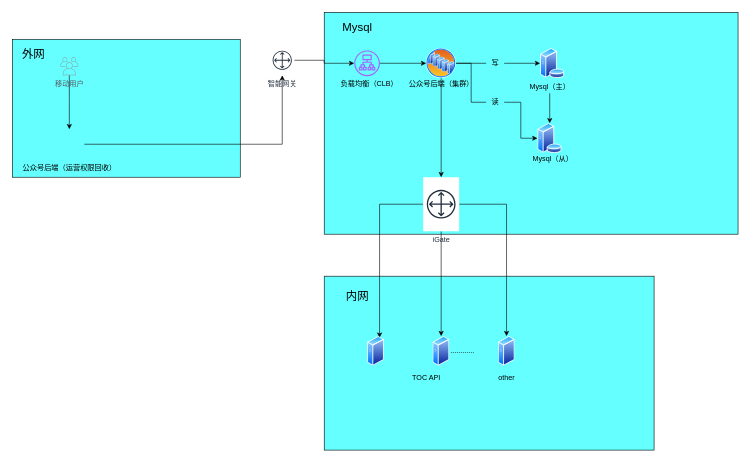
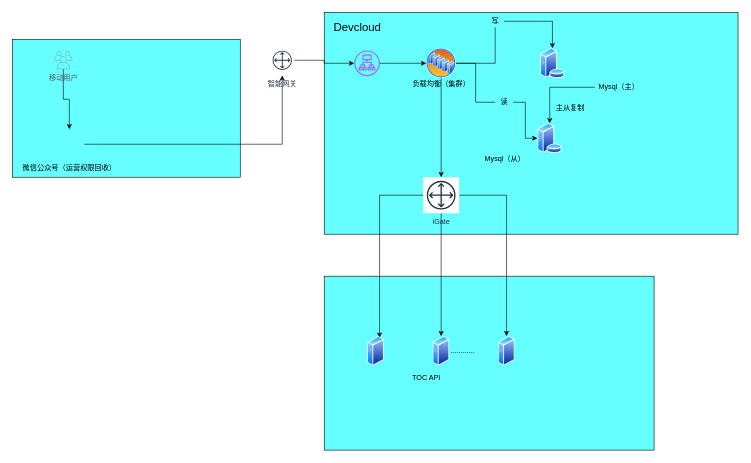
  <mxCell id="0" style=";html=1;" />
  <mxCell id="1" style=";html=1;" parent="0" />
  <mxCell id="2" value="" style="rounded=0;whiteSpace=wrap;html=1;fontSize=19;fillColor=#66FFFF;" vertex="1" parent="1"><mxGeometry x="540" y="20" width="690" height="370" as="geometry" /></mxCell>
  <mxCell id="3" value="" style="rounded=0;whiteSpace=wrap;html=1;fillColor=#66FFFF;" vertex="1" parent="1"><mxGeometry x="20" y="65" width="380" height="230" as="geometry" /></mxCell>
  <mxCell id="4" style="edgeStyle=orthogonalEdgeStyle;rounded=0;orthogonalLoop=1;jettySize=auto;html=1;" edge="1" parent="1" source="5" target="7"><mxGeometry relative="1" as="geometry" /></mxCell>
- <mxCell id="5" value="移动用户" style="sketch=0;outlineConnect=0;gradientColor=none;fontColor=#545B64;strokeColor=none;fillColor=#879196;dashed=0;verticalLabelPosition=bottom;verticalAlign=top;align=center;html=1;fontSize=12;fontStyle=0;aspect=fixed;shape=mxgraph.aws4.illustration_users;pointerEvents=1" vertex="1" parent="1"><mxGeometry x="100" y="95" width="30" height="30" as="geometry" /></mxCell>
+ <mxCell id="5" value="移动用户" style="sketch=0;outlineConnect=0;gradientColor=none;fontColor=#545B64;strokeColor=none;fillColor=#879196;dashed=0;verticalLabelPosition=bottom;verticalAlign=top;align=center;html=1;fontSize=12;fontStyle=0;aspect=fixed;shape=mxgraph.aws4.illustration_users;pointerEvents=1" vertex="1" parent="1"><mxGeometry x="90" y="85" width="30" height="30" as="geometry" /></mxCell>
  <mxCell id="6" style="edgeStyle=orthogonalEdgeStyle;rounded=0;orthogonalLoop=1;jettySize=auto;html=1;" edge="1" parent="1" source="7" target="10"><mxGeometry relative="1" as="geometry"><mxPoint x="420" y="240" as="targetPoint" /></mxGeometry></mxCell>
  <mxCell id="7" value="" style="shape=image;html=1;verticalAlign=top;verticalLabelPosition=bottom;labelBackgroundColor=#ffffff;imageAspect=0;aspect=fixed;image=https://cdn4.iconfinder.com/data/icons/socialcones/508/WeChat-128.png" vertex="1" parent="1"><mxGeometry x="90" y="215" width="50" height="50" as="geometry" /></mxCell>
- <mxCell id="8" value="公众号后端（运营权限回收）" style="text;html=1;align=center;verticalAlign=middle;resizable=0;points=[];autosize=1;strokeColor=none;fillColor=none;" vertex="1" parent="1"><mxGeometry x="30" y="270" width="170" height="20" as="geometry" /></mxCell>
+ <mxCell id="8" value="微信公众号（运营权限回收）" style="text;html=1;align=center;verticalAlign=middle;resizable=0;points=[];autosize=1;strokeColor=none;fillColor=none;" vertex="1" parent="1"><mxGeometry x="30" y="270" width="170" height="20" as="geometry" /></mxCell>
  <mxCell id="9" style="edgeStyle=orthogonalEdgeStyle;rounded=0;orthogonalLoop=1;jettySize=auto;html=1;fontSize=12;" edge="1" parent="1" source="10" target="21"><mxGeometry relative="1" as="geometry" /></mxCell>
  <mxCell id="10" value="智能网关" style="sketch=0;outlineConnect=0;fontColor=#232F3E;gradientColor=none;strokeColor=#232F3E;fillColor=#ffffff;dashed=0;verticalLabelPosition=bottom;verticalAlign=top;align=center;html=1;fontSize=12;fontStyle=0;aspect=fixed;shape=mxgraph.aws4.resourceIcon;resIcon=mxgraph.aws4.customer_gateway;" vertex="1" parent="1"><mxGeometry x="450" y="75" width="40" height="50" as="geometry" /></mxCell>
- <mxCell id="11" value="外网" style="text;html=1;align=center;verticalAlign=middle;resizable=0;points=[];autosize=1;strokeColor=none;fillColor=none;fontSize=19;" vertex="1" parent="1"><mxGeometry x="30" y="75" width="50" height="30" as="geometry" /></mxCell>
- <mxCell id="12" value="Mysql" style="text;html=1;align=center;verticalAlign=middle;resizable=0;points=[];autosize=1;strokeColor=none;fillColor=none;fontSize=19;" vertex="1" parent="1"><mxGeometry x="550" y="30" width="90" height="30" as="geometry" /></mxCell>
- <mxCell id="13" value="公众号后端（集群）" style="text;html=1;align=center;verticalAlign=middle;resizable=0;points=[];autosize=1;strokeColor=none;fillColor=none;fontSize=12;" vertex="1" parent="1"><mxGeometry x="675" y="130" width="120" height="20" as="geometry" /></mxCell>
+ <mxCell id="12" value="Devcloud" style="text;html=1;align=center;verticalAlign=middle;resizable=0;points=[];autosize=1;strokeColor=none;fillColor=none;fontSize=19;" vertex="1" parent="1"><mxGeometry x="550" y="30" width="90" height="30" as="geometry" /></mxCell>
+ <mxCell id="13" value="负载均衡（集群）" style="text;html=1;align=center;verticalAlign=middle;resizable=0;points=[];autosize=1;strokeColor=none;fillColor=none;fontSize=12;" vertex="1" parent="1"><mxGeometry x="675" y="130" width="120" height="20" as="geometry" /></mxCell>
  <mxCell id="14" value="" style="aspect=fixed;perimeter=ellipsePerimeter;html=1;align=center;shadow=0;dashed=0;spacingTop=3;image;image=img/lib/active_directory/database_server.svg;fontSize=12;fillColor=#66FFFF;" vertex="1" parent="1"><mxGeometry x="900" y="80" width="41" height="50" as="geometry" /></mxCell>
  <mxCell id="15" value="" style="edgeStyle=orthogonalEdgeStyle;rounded=0;orthogonalLoop=1;jettySize=auto;html=1;fontSize=12;" edge="1" parent="1" source="16" target="17"><mxGeometry relative="1" as="geometry" /></mxCell>
- <mxCell id="16" value="Mysql（主）" style="text;html=1;align=center;verticalAlign=middle;resizable=0;points=[];autosize=1;strokeColor=none;fillColor=none;fontSize=12;" vertex="1" parent="1"><mxGeometry x="876" y="135" width="80" height="20" as="geometry" /></mxCell>
+ <mxCell id="16" value="Mysql（主）" style="text;html=1;align=center;verticalAlign=middle;resizable=0;points=[];autosize=1;strokeColor=none;fillColor=none;fontSize=12;" vertex="1" parent="1"><mxGeometry x="991" y="135" width="80" height="20" as="geometry" /></mxCell>
  <mxCell id="17" value="" style="aspect=fixed;perimeter=ellipsePerimeter;html=1;align=center;shadow=0;dashed=0;spacingTop=3;image;image=img/lib/active_directory/database_server.svg;fontSize=12;fillColor=#66FFFF;" vertex="1" parent="1"><mxGeometry x="895.5" y="205" width="41" height="50" as="geometry" /></mxCell>
- <mxCell id="18" value="Mysql（从）" style="text;html=1;align=center;verticalAlign=middle;resizable=0;points=[];autosize=1;strokeColor=none;fillColor=none;fontSize=12;" vertex="1" parent="1"><mxGeometry x="880.5" y="255" width="80" height="20" as="geometry" /></mxCell>
+ <mxCell id="18" value="Mysql（从）" style="text;html=1;align=center;verticalAlign=middle;resizable=0;points=[];autosize=1;strokeColor=none;fillColor=none;fontSize=12;" vertex="1" parent="1"><mxGeometry x="800.5" y="255" width="80" height="20" as="geometry" /></mxCell>
+ <mxCell id="19" value="主从复制" style="text;html=1;align=center;verticalAlign=middle;resizable=0;points=[];autosize=1;strokeColor=none;fillColor=none;fontSize=12;" vertex="1" parent="1"><mxGeometry x="920" y="170" width="60" height="20" as="geometry" /></mxCell>
  <mxCell id="20" style="edgeStyle=orthogonalEdgeStyle;rounded=0;orthogonalLoop=1;jettySize=auto;html=1;fontSize=12;" edge="1" parent="1" source="21" target="26"><mxGeometry relative="1" as="geometry" /></mxCell>
  <mxCell id="21" value="" style="sketch=0;outlineConnect=0;fontColor=#232F3E;gradientColor=none;fillColor=#A166FF;strokeColor=none;dashed=0;verticalLabelPosition=bottom;verticalAlign=top;align=center;html=1;fontSize=12;fontStyle=0;aspect=fixed;pointerEvents=1;shape=mxgraph.aws4.application_load_balancer;" vertex="1" parent="1"><mxGeometry x="590" y="83.5" width="43" height="43" as="geometry" /></mxCell>
- <mxCell id="22" value="负载均衡（CLB）" style="text;html=1;align=center;verticalAlign=middle;resizable=0;points=[];autosize=1;strokeColor=none;fillColor=none;fontSize=12;" vertex="1" parent="1"><mxGeometry x="560" y="130" width="110" height="20" as="geometry" /></mxCell>
  <mxCell id="23" style="edgeStyle=orthogonalEdgeStyle;rounded=0;orthogonalLoop=1;jettySize=auto;html=1;entryX=0;entryY=0.5;entryDx=0;entryDy=0;fontSize=12;startArrow=none;" edge="1" parent="1" source="27" target="17"><mxGeometry relative="1" as="geometry" /></mxCell>
  <mxCell id="24" style="edgeStyle=orthogonalEdgeStyle;rounded=0;orthogonalLoop=1;jettySize=auto;html=1;fontSize=12;startArrow=none;" edge="1" parent="1" source="29" target="14"><mxGeometry relative="1" as="geometry" /></mxCell>
  <mxCell id="25" style="edgeStyle=orthogonalEdgeStyle;rounded=0;orthogonalLoop=1;jettySize=auto;html=1;fontSize=12;" edge="1" parent="1" source="26" target="36"><mxGeometry relative="1" as="geometry" /></mxCell>
  <mxCell id="26" value="" style="aspect=fixed;perimeter=ellipsePerimeter;html=1;align=center;shadow=0;dashed=0;spacingTop=3;image;image=img/lib/active_directory/server_farm.svg;fontSize=12;fillColor=#66FFFF;" vertex="1" parent="1"><mxGeometry x="710" y="80" width="50" height="50" as="geometry" /></mxCell>
- <mxCell id="27" value="读" style="text;html=1;align=center;verticalAlign=middle;resizable=0;points=[];autosize=1;strokeColor=none;fillColor=none;fontSize=12;" vertex="1" parent="1"><mxGeometry x="810" y="160" width="30" height="20" as="geometry" /></mxCell>
+ <mxCell id="27" value="读" style="text;html=1;align=center;verticalAlign=middle;resizable=0;points=[];autosize=1;strokeColor=none;fillColor=none;fontSize=12;" vertex="1" parent="1"><mxGeometry x="825" y="160" width="30" height="20" as="geometry" /></mxCell>
  <mxCell id="28" value="" style="edgeStyle=orthogonalEdgeStyle;rounded=0;orthogonalLoop=1;jettySize=auto;html=1;entryX=0;entryY=0.5;entryDx=0;entryDy=0;fontSize=12;endArrow=none;" edge="1" parent="1" source="26" target="27"><mxGeometry relative="1" as="geometry"><mxPoint x="760" y="105" as="sourcePoint" /><mxPoint x="895.5" y="230" as="targetPoint" /></mxGeometry></mxCell>
- <mxCell id="29" value="写" style="text;html=1;align=center;verticalAlign=middle;resizable=0;points=[];autosize=1;strokeColor=none;fillColor=none;fontSize=12;" vertex="1" parent="1"><mxGeometry x="810" y="95" width="30" height="20" as="geometry" /></mxCell>
+ <mxCell id="29" value="写" style="text;html=1;align=center;verticalAlign=middle;resizable=0;points=[];autosize=1;strokeColor=none;fillColor=none;fontSize=12;" vertex="1" parent="1"><mxGeometry x="810" y="25" width="30" height="20" as="geometry" /></mxCell>
  <mxCell id="30" value="" style="edgeStyle=orthogonalEdgeStyle;rounded=0;orthogonalLoop=1;jettySize=auto;html=1;fontSize=12;endArrow=none;" edge="1" parent="1" source="26" target="29"><mxGeometry relative="1" as="geometry"><mxPoint x="760" y="105" as="sourcePoint" /><mxPoint x="900" y="105" as="targetPoint" /></mxGeometry></mxCell>
  <mxCell id="31" value="" style="rounded=0;whiteSpace=wrap;html=1;fontSize=19;fillColor=#66FFFF;" vertex="1" parent="1"><mxGeometry x="540" y="460" width="550" height="290" as="geometry" /></mxCell>
- <mxCell id="32" value="内网" style="text;html=1;align=center;verticalAlign=middle;resizable=0;points=[];autosize=1;strokeColor=none;fillColor=none;fontSize=19;" vertex="1" parent="1"><mxGeometry x="570" y="480" width="50" height="30" as="geometry" /></mxCell>
  <mxCell id="33" style="edgeStyle=orthogonalEdgeStyle;rounded=0;orthogonalLoop=1;jettySize=auto;html=1;entryX=0.75;entryY=0;entryDx=0;entryDy=0;fontSize=12;" edge="1" parent="1" source="36" target="37"><mxGeometry relative="1" as="geometry" /></mxCell>
  <mxCell id="34" style="edgeStyle=orthogonalEdgeStyle;rounded=0;orthogonalLoop=1;jettySize=auto;html=1;fontSize=12;" edge="1" parent="1" source="36" target="38"><mxGeometry relative="1" as="geometry" /></mxCell>
  <mxCell id="35" style="edgeStyle=orthogonalEdgeStyle;rounded=0;orthogonalLoop=1;jettySize=auto;html=1;fontSize=12;" edge="1" parent="1" source="36" target="41"><mxGeometry relative="1" as="geometry" /></mxCell>
- <mxCell id="36" value="iGate" style="sketch=0;outlineConnect=0;fontColor=#232F3E;gradientColor=none;strokeColor=#232F3E;fillColor=#ffffff;dashed=0;verticalLabelPosition=bottom;verticalAlign=top;align=center;html=1;fontSize=12;fontStyle=0;aspect=fixed;shape=mxgraph.aws4.resourceIcon;resIcon=mxgraph.aws4.customer_gateway;" vertex="1" parent="1"><mxGeometry x="705" y="295" width="60" height="90" as="geometry" /></mxCell>
+ <mxCell id="36" value="iGate" style="sketch=0;outlineConnect=0;fontColor=#232F3E;gradientColor=none;strokeColor=#232F3E;fillColor=#ffffff;dashed=0;verticalLabelPosition=bottom;verticalAlign=top;align=center;html=1;fontSize=12;fontStyle=0;aspect=fixed;shape=mxgraph.aws4.resourceIcon;resIcon=mxgraph.aws4.customer_gateway;" vertex="1" parent="1"><mxGeometry x="705" y="295" width="60" height="60" as="geometry" /></mxCell>
  <mxCell id="37" value="" style="aspect=fixed;perimeter=ellipsePerimeter;html=1;align=center;shadow=0;dashed=0;spacingTop=3;image;image=img/lib/active_directory/generic_server.svg;fontSize=12;fillColor=#66FFFF;" vertex="1" parent="1"><mxGeometry x="612" y="560" width="28.0" height="50" as="geometry" /></mxCell>
  <mxCell id="38" value="" style="aspect=fixed;perimeter=ellipsePerimeter;html=1;align=center;shadow=0;dashed=0;spacingTop=3;image;image=img/lib/active_directory/generic_server.svg;fontSize=12;fillColor=#66FFFF;" vertex="1" parent="1"><mxGeometry x="721" y="560" width="28.0" height="50" as="geometry" /></mxCell>
  <mxCell id="39" value="TOC API" style="text;html=1;align=center;verticalAlign=middle;resizable=0;points=[];autosize=1;strokeColor=none;fillColor=none;fontSize=12;" vertex="1" parent="1"><mxGeometry x="680" y="620" width="60" height="20" as="geometry" /></mxCell>
  <mxCell id="40" value="............" style="text;html=1;align=center;verticalAlign=middle;resizable=0;points=[];autosize=1;strokeColor=none;fillColor=none;fontSize=12;" vertex="1" parent="1"><mxGeometry x="740" y="575" width="60" height="20" as="geometry" /></mxCell>
  <mxCell id="41" value="" style="aspect=fixed;perimeter=ellipsePerimeter;html=1;align=center;shadow=0;dashed=0;spacingTop=3;image;image=img/lib/active_directory/generic_server.svg;fontSize=12;fillColor=#66FFFF;" vertex="1" parent="1"><mxGeometry x="830" y="560" width="28.0" height="50" as="geometry" /></mxCell>
- <mxCell id="42" value="other" style="text;html=1;align=center;verticalAlign=middle;resizable=0;points=[];autosize=1;strokeColor=none;fillColor=none;fontSize=12;" vertex="1" parent="1"><mxGeometry x="824" y="620" width="40" height="20" as="geometry" /></mxCell>
